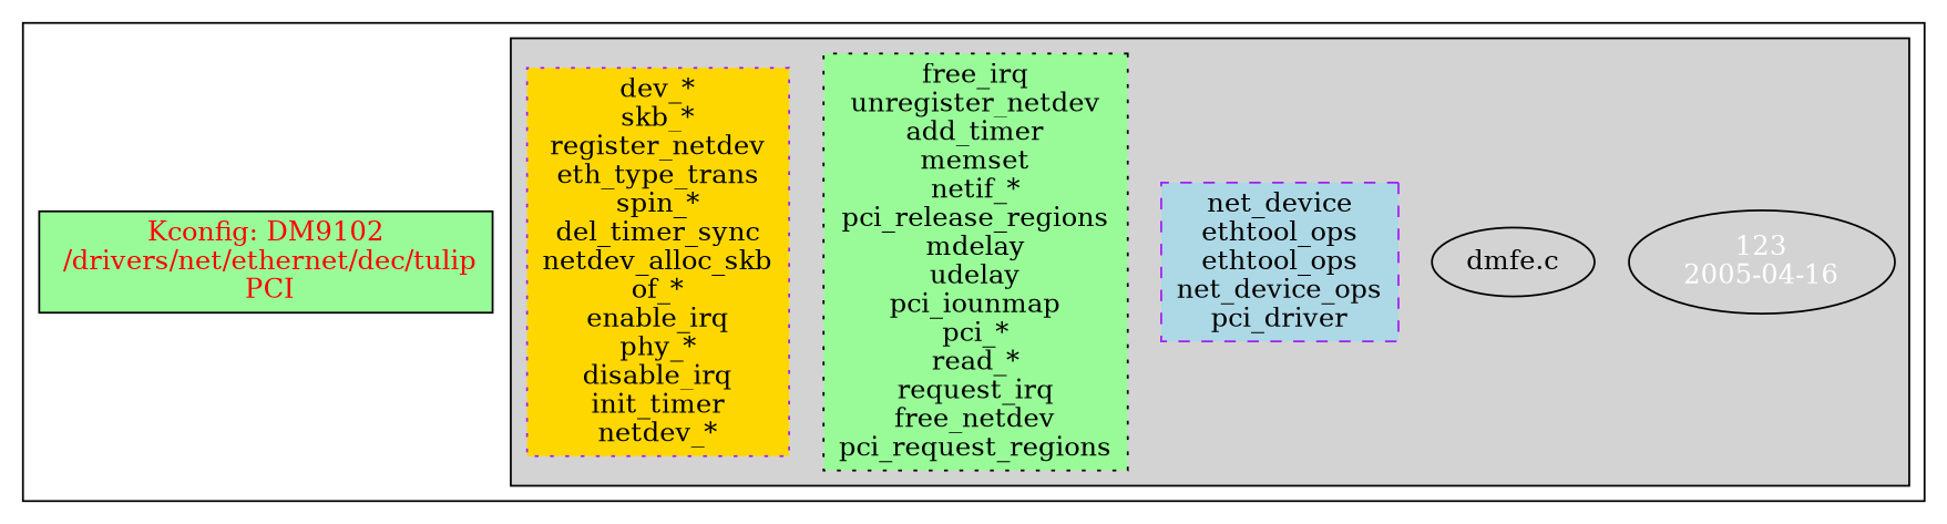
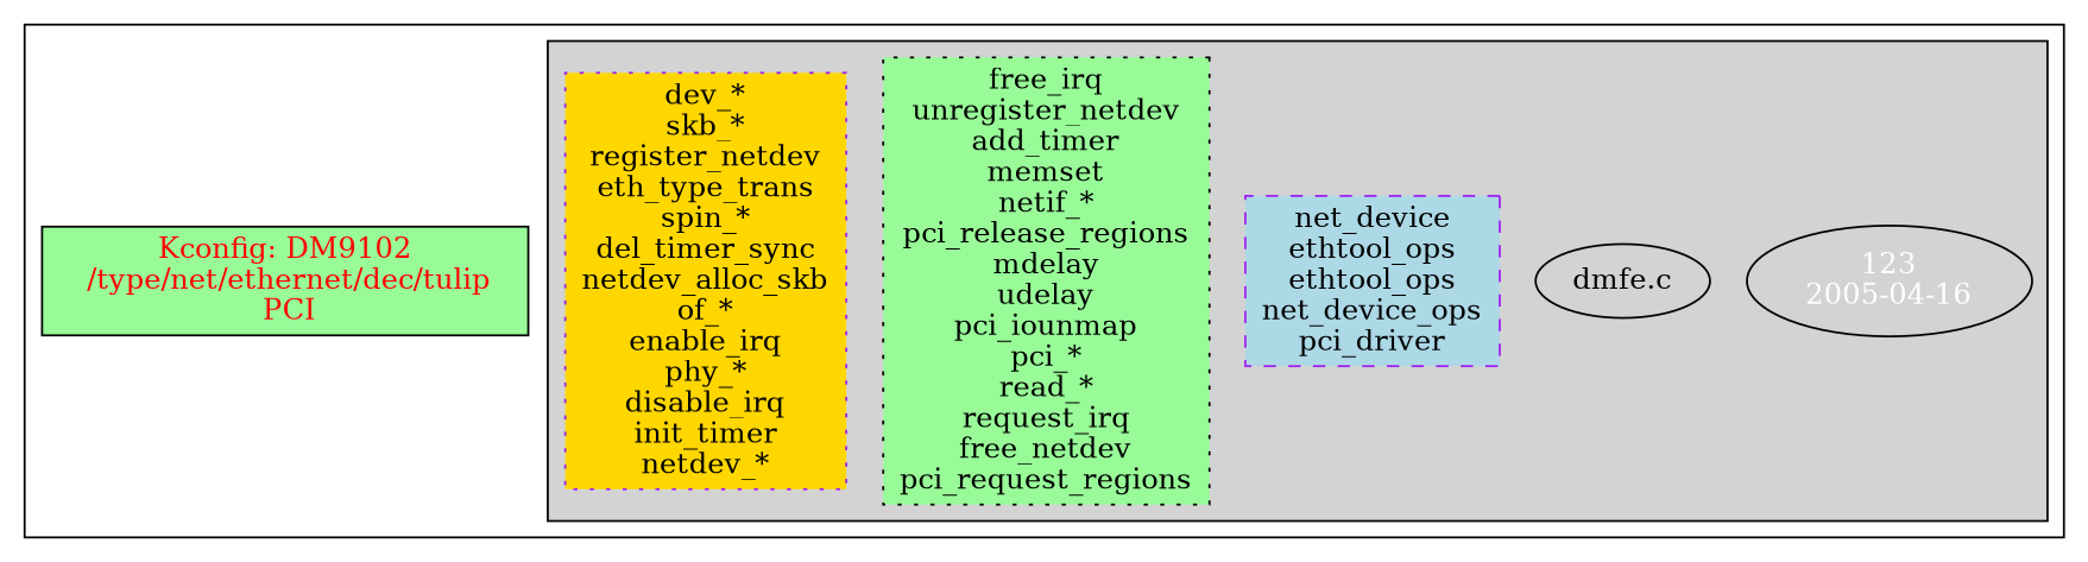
  digraph {
    ranksep=2
    splines=ortho
    node [fillcolor=lightgrey fontcolor=black style=filled color=black shape=box]
    n1 [fontcolor=white label="123\n2005-04-16" shape=""]
    n2 [label="dmfe.c\n" shape=""]
    n3 [fillcolor=lightblue label="net_device\nethtool_ops\nethtool_ops\nnet_device_ops\npci_driver\n" style="filled,dashed" color=purple]
    n4 [fillcolor=palegreen label="free_irq\nunregister_netdev\nadd_timer\nmemset\nnetif_*\npci_release_regions\nmdelay\nudelay\npci_iounmap\npci_*\nread_*\nrequest_irq\nfree_netdev\npci_request_regions\n" style="filled,dotted"]
    n5 [fillcolor=gold label="dev_*\nskb_*\nregister_netdev\neth_type_trans\nspin_*\ndel_timer_sync\nnetdev_alloc_skb\nof_*\nenable_irq\nphy_*\ndisable_irq\ninit_timer\nnetdev_*\n" style="filled,dotted" color=purple]
-   n6 [fontcolor=red label="Kconfig: DM9102\n /drivers/net/ethernet/dec/tulip\n  PCI " fillcolor=palegreen]
+   n6 [fontcolor=red label="Kconfig: DM9102\n /type/net/ethernet/dec/tulip\n  PCI " fillcolor=palegreen]
    subgraph cluster_1 {
      n6
      subgraph cluster_2 {
        style=filled
        n1
        n2
        n3
        n4
        n5
      }
    }
  }
